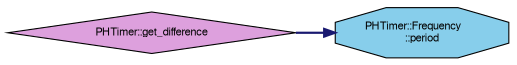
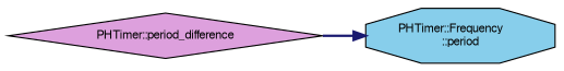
  digraph {
    rankdir=LR
    node [color=black fontname=FreeSans fontsize=10 style=filled]
-   n1 [fillcolor=plum fontcolor=black height=0.2 label="PHTimer::get_difference" shape=diamond width=0.4]
+   n1 [fillcolor=plum fontcolor=black height=0.2 label="PHTimer::period_difference" shape=diamond width=0.4]
    n2 [height=0.2 label="PHTimer::Frequency\l::period" shape=octagon width=0.4 fillcolor=skyblue]
    n1 -> n2 [color=midnightblue fontname=FreeSans fontsize=10 labelfontname=FreeSans labelfontsize=10 style=bold]
  }
